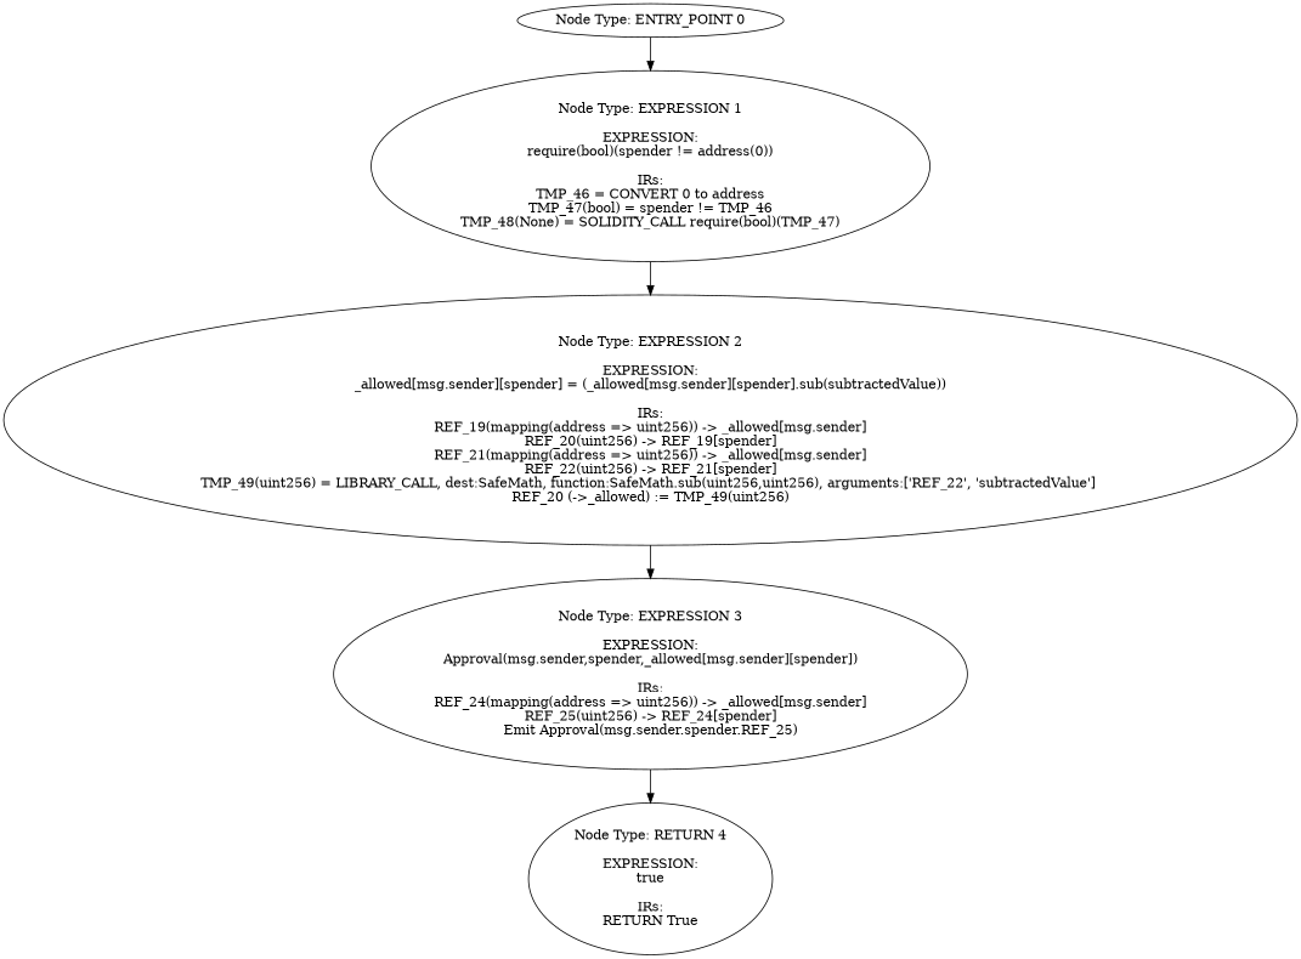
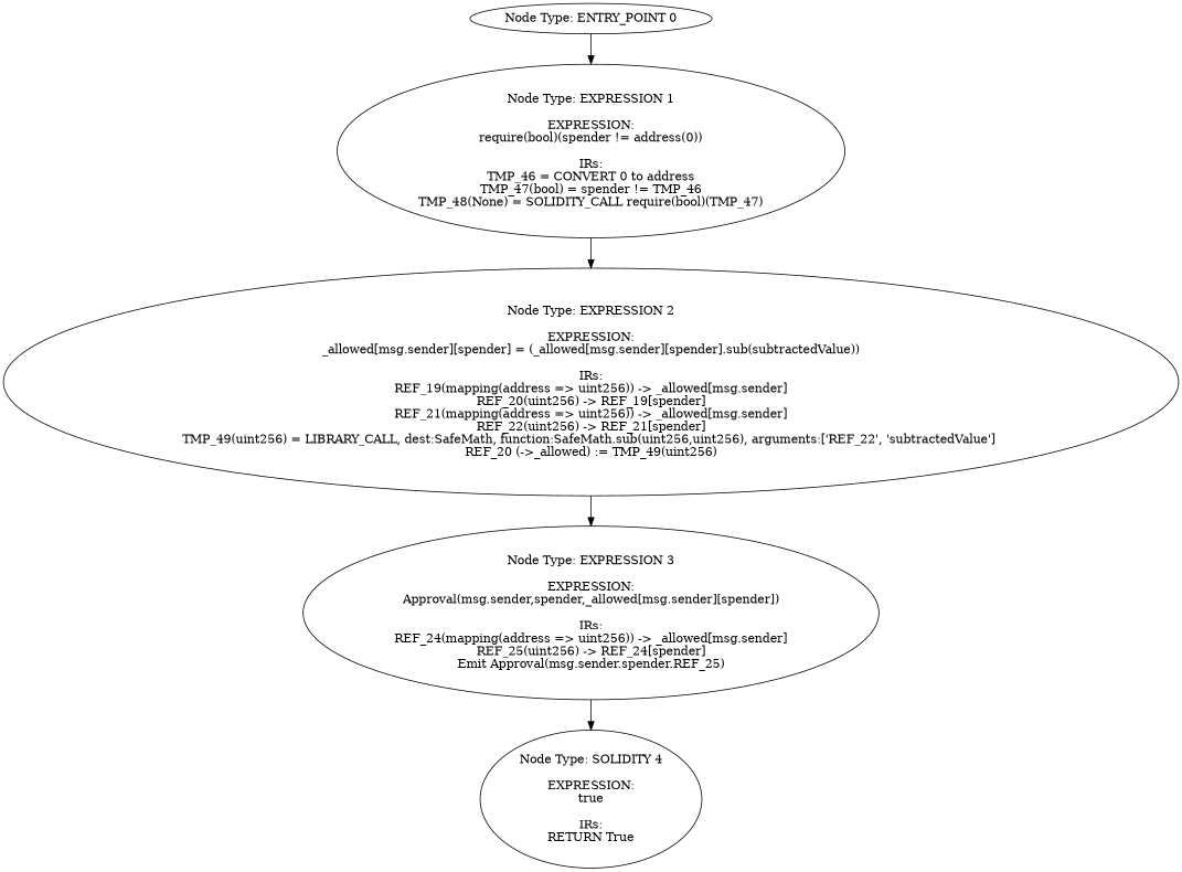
  digraph {
    n1 [label="Node Type: ENTRY_POINT 0\n"]
    n2 [label="Node Type: EXPRESSION 1\n\nEXPRESSION:\nrequire(bool)(spender != address(0))\n\nIRs:\nTMP_46 = CONVERT 0 to address\nTMP_47(bool) = spender != TMP_46\nTMP_48(None) = SOLIDITY_CALL require(bool)(TMP_47)"]
    n3 [label="Node Type: EXPRESSION 2\n\nEXPRESSION:\n_allowed[msg.sender][spender] = (_allowed[msg.sender][spender].sub(subtractedValue))\n\nIRs:\nREF_19(mapping(address => uint256)) -> _allowed[msg.sender]\nREF_20(uint256) -> REF_19[spender]\nREF_21(mapping(address => uint256)) -> _allowed[msg.sender]\nREF_22(uint256) -> REF_21[spender]\nTMP_49(uint256) = LIBRARY_CALL, dest:SafeMath, function:SafeMath.sub(uint256,uint256), arguments:['REF_22', 'subtractedValue'] \nREF_20 (->_allowed) := TMP_49(uint256)"]
    n4 [label="Node Type: EXPRESSION 3\n\nEXPRESSION:\nApproval(msg.sender,spender,_allowed[msg.sender][spender])\n\nIRs:\nREF_24(mapping(address => uint256)) -> _allowed[msg.sender]\nREF_25(uint256) -> REF_24[spender]\nEmit Approval(msg.sender.spender.REF_25)"]
-   n5 [label="Node Type: RETURN 4\n\nEXPRESSION:\ntrue\n\nIRs:\nRETURN True"]
+   n5 [label="Node Type: SOLIDITY 4\n\nEXPRESSION:\ntrue\n\nIRs:\nRETURN True"]
    n1 -> n2
    n2 -> n3
    n3 -> n4
    n4 -> n5
  }
